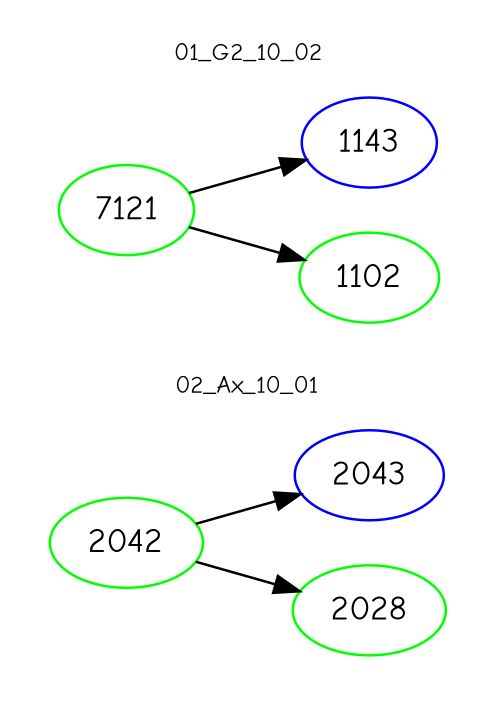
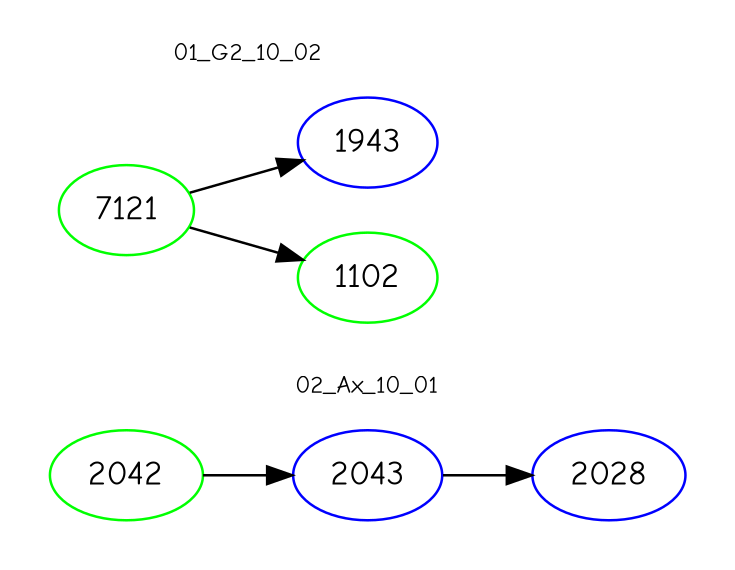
  digraph {
    fontname="Comic Neue"
    rankdir=LR
    node [color=green fontname="Comic Neue"]
    edge [color=black fontname="Comic Neue"]
    n1 [label=2042]
-   n2 [label=2028]
+   n2 [color=blue label=2028]
    n3 [color=blue label=2043]
    n4 [label=7121]
    n5 [label=1102]
-   n6 [color=blue label=1143]
+   n6 [color=blue label=1943]
    subgraph cluster_1 {
      color=white
      fontsize=10
      label="02_Ax_10_01"
      n1
      n2
      n3
    }
    subgraph cluster_2 {
      color=white
      fontsize=10
      label="01_G2_10_02"
      n4
      n5
      n6
    }
-   n1 -> n2
+   n3 -> n2
    n1 -> n3
    n4 -> n5
    n4 -> n6
  }
